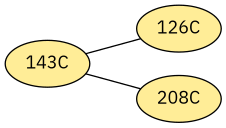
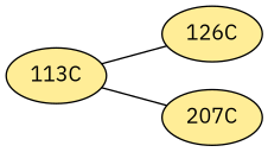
  graph {
    fontname="IBM Plex Sans"
    rankdir=LR
    node [fillcolor="#FFED97" fontname="IBM Plex Sans" style=radial]
    edge [fontname="IBM Plex Sans" penwidth=1]
-   "143C"
+   "143C" [label="113C"]
    "126C"
-   "207C" [label="208C"]
+   "207C"
    "143C" -- "126C"
    "143C" -- "207C"
  }
